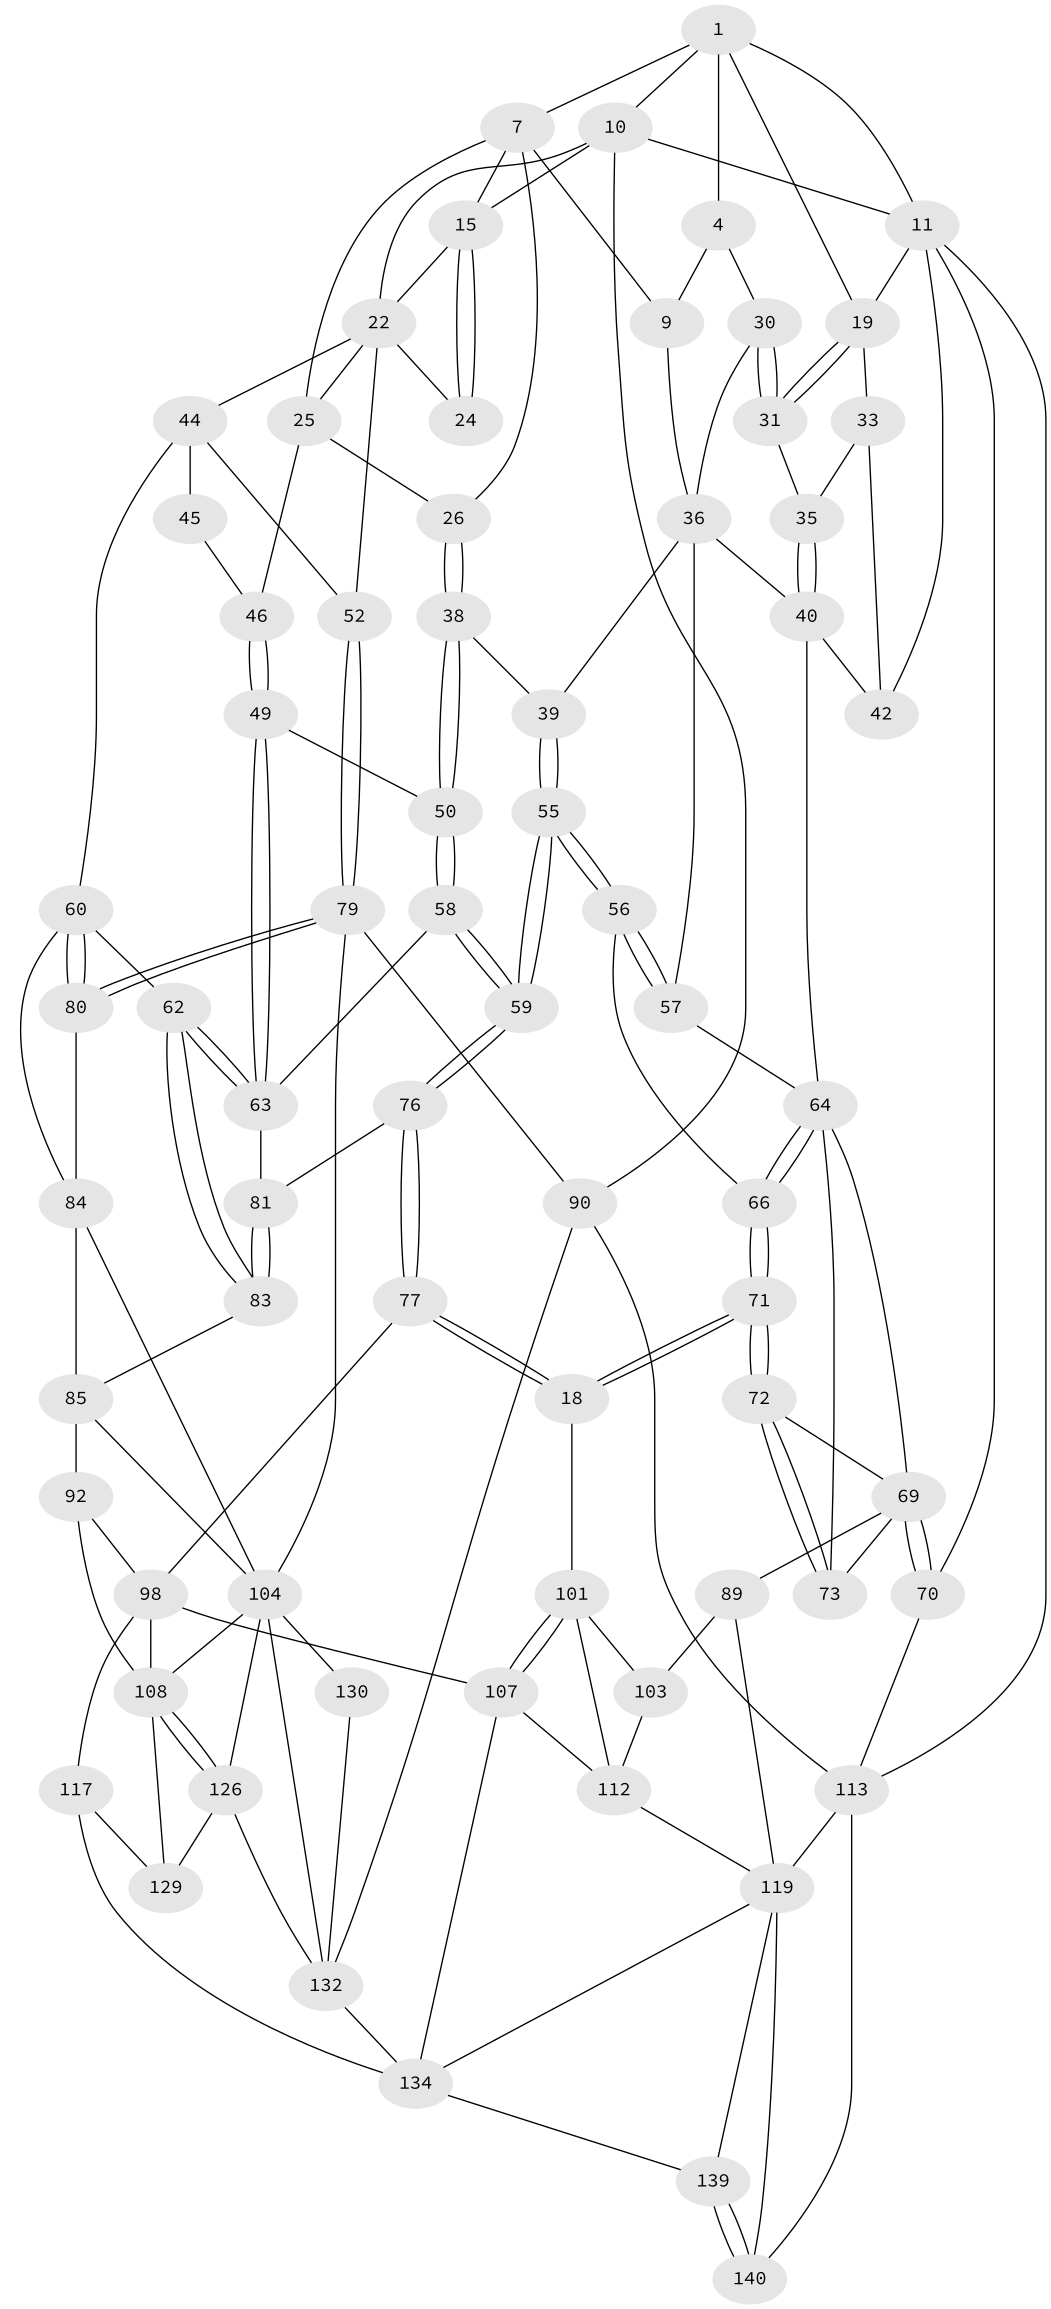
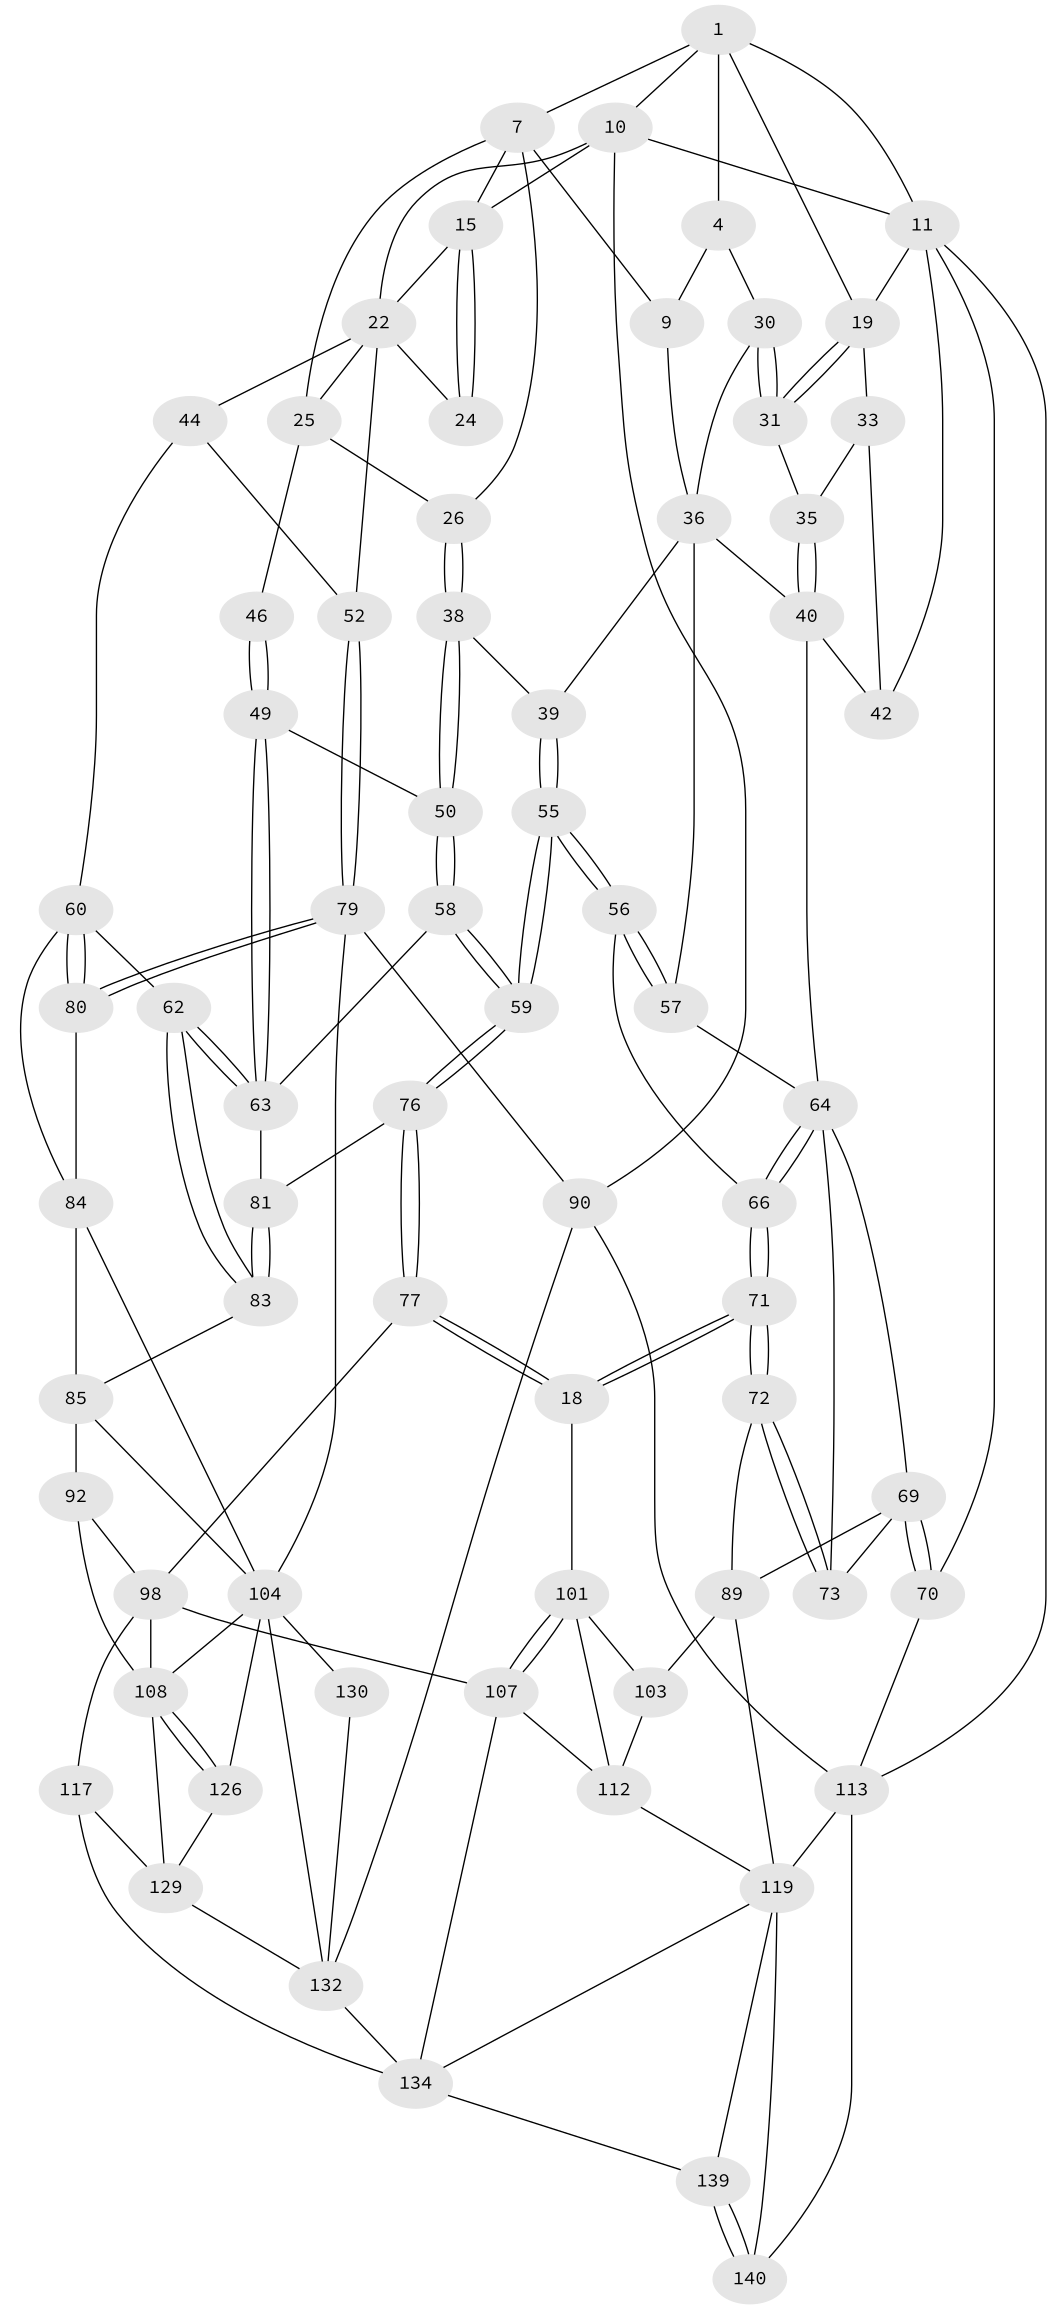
  graph {
    fontname="Source Code Pro"
    node [color=gray90 fontname="Source Code Pro" style=filled]
    edge [fontname="Source Code Pro"]
    1 [super="+6+2"]
    4 [super="+5+29"]
    7 [super="+14+8"]
    10 [super="+18"]
    11 [super="+12+51"]
    19 [super="+20"]
    9 [super="+32"]
    30
    15 [super="+16"]
    25 [super="+27"]
    26
    22 [super="+23+43"]
    90
    42
    70 [super="+97"]
    113 [super="+114"]
    31
    33 [super="+34"]
    36 [super="+37"]
    24
    46
    38
    40 [super="+41"]
    39
    57
    44 [super="+53"]
    52
    132 [super="+137"]
    119 [super="+120+136"]
    140
    35
-   45
    60 [super="+61"]
    79 [super="+91"]
    49
    50
    64 [super="+65"]
    55
    58
    56
    59
    66
    69 [super="+82"]
    73 [super="+74"]
    62
    80 [super="+87"]
    84
    63 [super="+75"]
    81
    104 [super="+105+124"]
    76
    71
    77
    83
    85 [super="+86"]
    n56 [label=89 super="+98"]
    72
    n58 [label=18]
    103
    101 [super="+102"]
    n61 [label=98 super="+116+94"]
    108 [super="+109"]
    107 [super="+111"]
    117 [super="+133"]
    112 [super="+118"]
    126 [super="+128"]
    130
    92
    134 [super="+143+135"]
    139
    129
    1 -- 4
    1 -- 7
    1 -- 10
    1 -- 11
    1 -- 19
    4 -- 9 [weight=2]
    4 -- 30
    7 -- 9
    7 -- 15
    7 -- 25
    7 -- 26
    10 -- 11
    10 -- 15
    10 -- 22
    10 -- 90
    11 -- 19
    11 -- 42
    11 -- 70
    11 -- 113
    19 -- 31
    19 -- 31
    19 -- 33
    9 -- 36
    30 -- 31
    30 -- 31
    30 -- 36
    15 -- 22
    15 -- 24 [weight=2]
    15 -- 24
    25 -- 26
    25 -- 46
    26 -- 38
    26 -- 38
    22 -- 25
    22 -- 24
    22 -- 44
    22 -- 52
    90 -- 113
    90 -- 132
    70 -- 113
    113 -- 119 [weight=2]
    113 -- 140
    31 -- 35
    33 -- 42
    33 -- 35
    36 -- 40
    36 -- 39
    36 -- 57
    46 -- 49
    46 -- 49
    38 -- 39
    38 -- 50
    38 -- 50
    40 -- 42
    40 -- 64
    39 -- 55
    39 -- 55
    57 -- 64
    44 -- 52
-   44 -- 45 [weight=2]
    44 -- 60
    52 -- 79
    52 -- 79
    132 -- 134
    119 -- 140
    119 -- 134
    119 -- 139
    35 -- 40
    35 -- 40
-   45 -- 46
    60 -- 62
    60 -- 80
    60 -- 80
    60 -- 84
    79 -- 90
    79 -- 80
    79 -- 80
    79 -- 104
    49 -- 50
    49 -- 63
    49 -- 63
    50 -- 58
    50 -- 58
    64 -- 66
    64 -- 66
    64 -- 69
    64 -- 73 [weight=2]
    55 -- 56
    55 -- 56
    55 -- 59
    55 -- 59
    58 -- 59
    58 -- 59
    58 -- 63
    56 -- 57
    56 -- 57
    56 -- 66
    59 -- 76
    59 -- 76
    66 -- 71
    66 -- 71
    69 -- 70 [weight=2]
    69 -- 70
    69 -- 73
    69 -- n56 [weight=2]
    62 -- 63
    62 -- 63
    62 -- 83
    62 -- 83
    80 -- 84
    84 -- 104
    84 -- 85
    63 -- 81
    81 -- 83
    81 -- 83
    104 -- 132
    104 -- 108
    104 -- 126
    104 -- 130 [weight=2]
    76 -- 81
    76 -- 77
    76 -- 77
    71 -- 72
    71 -- 72
    71 -- n58
    71 -- n58
    77 -- n58
    77 -- n58
    77 -- n61
    83 -- 85
    85 -- 104
    85 -- 92
    n56 -- 119 [weight=2]
    n56 -- 103
    72 -- 73
    72 -- 73
-   72 -- 69
+   72 -- n56
    n58 -- 101
    103 -- 112
    101 -- 103
    101 -- 107
    101 -- 107
    101 -- 112
    n61 -- 108
    n61 -- 107
    n61 -- 117 [weight=2]
    108 -- 126
    108 -- 126
    108 -- 129
    107 -- 112
    107 -- 134
    117 -- 134 [weight=2]
    117 -- 129
    112 -- 119
-   126 -- 132
+   129 -- 132
    126 -- 129
    130 -- 132
    92 -- n61
    92 -- 108
    134 -- 139
    139 -- 140
    139 -- 140
  }
